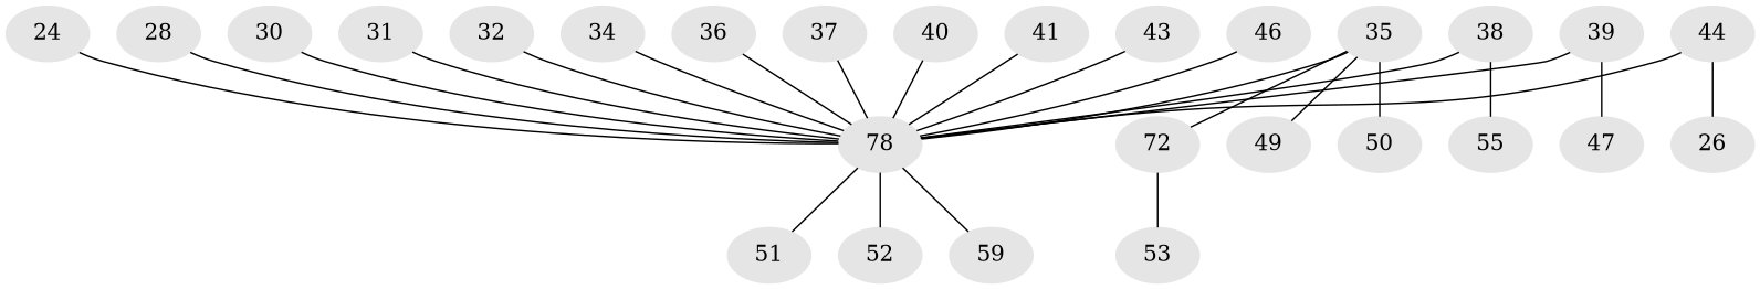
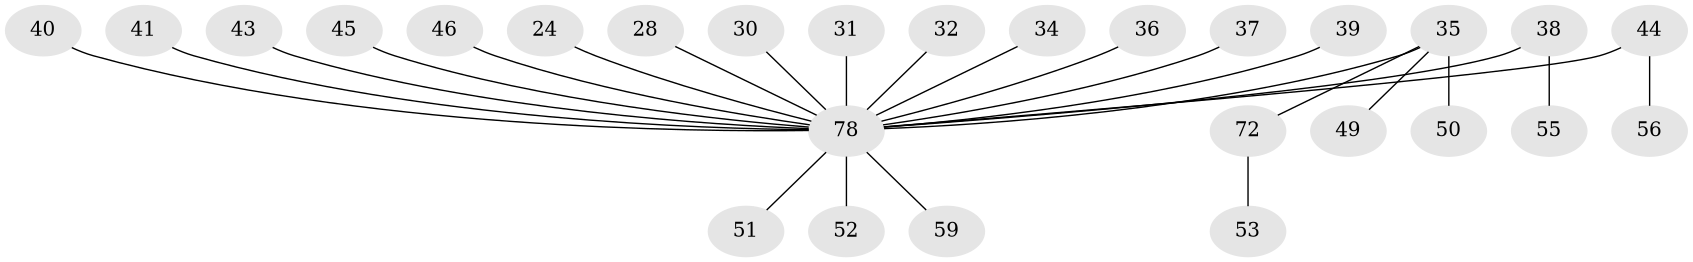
  graph {
    node [color=gray90 style=filled]
    n1 [label=78 super="+12+23+15+17+25+18+20+28+26+33+21"]
    51
    52
    n4 [label=59]
    24
    n6 [label=28]
    30
    31
    32 [super="+22"]
    34
    35 [super="+5+29"]
    n12 [label=72]
    49
    50
    53
    36
    37
    38
    55
    39
-   47
    40
    41
    43
    44
-   56 [label=26]
+   56
+   45
    46
    n1 -- 51
    n1 -- 52
    n1 -- n4
    24 -- n1
    n6 -- n1
    30 -- n1
    31 -- n1
    32 -- n1
    34 -- n1
    35 -- n1
    35 -- n12
    35 -- 49
    35 -- 50
    n12 -- 53
    36 -- n1
    37 -- n1
    38 -- n1
    38 -- 55
    39 -- n1
-   39 -- 47
    40 -- n1
    41 -- n1
    43 -- n1
    44 -- n1
    44 -- 56
+   45 -- n1
    46 -- n1
  }
